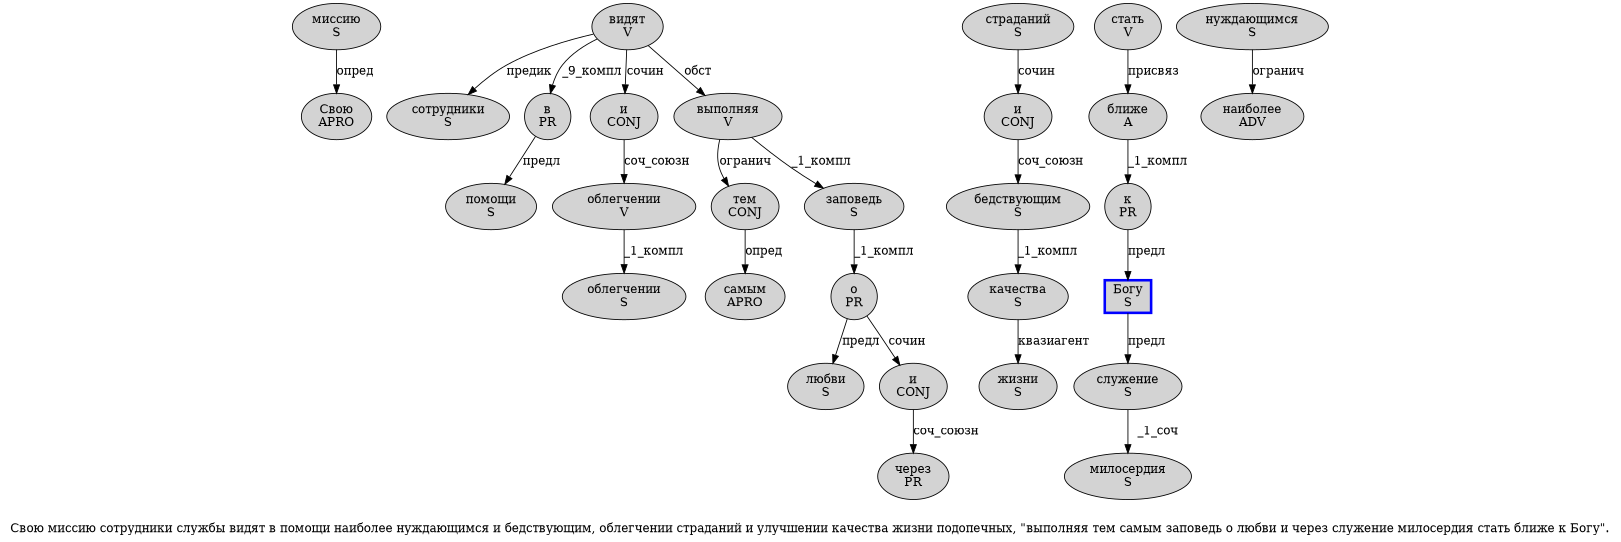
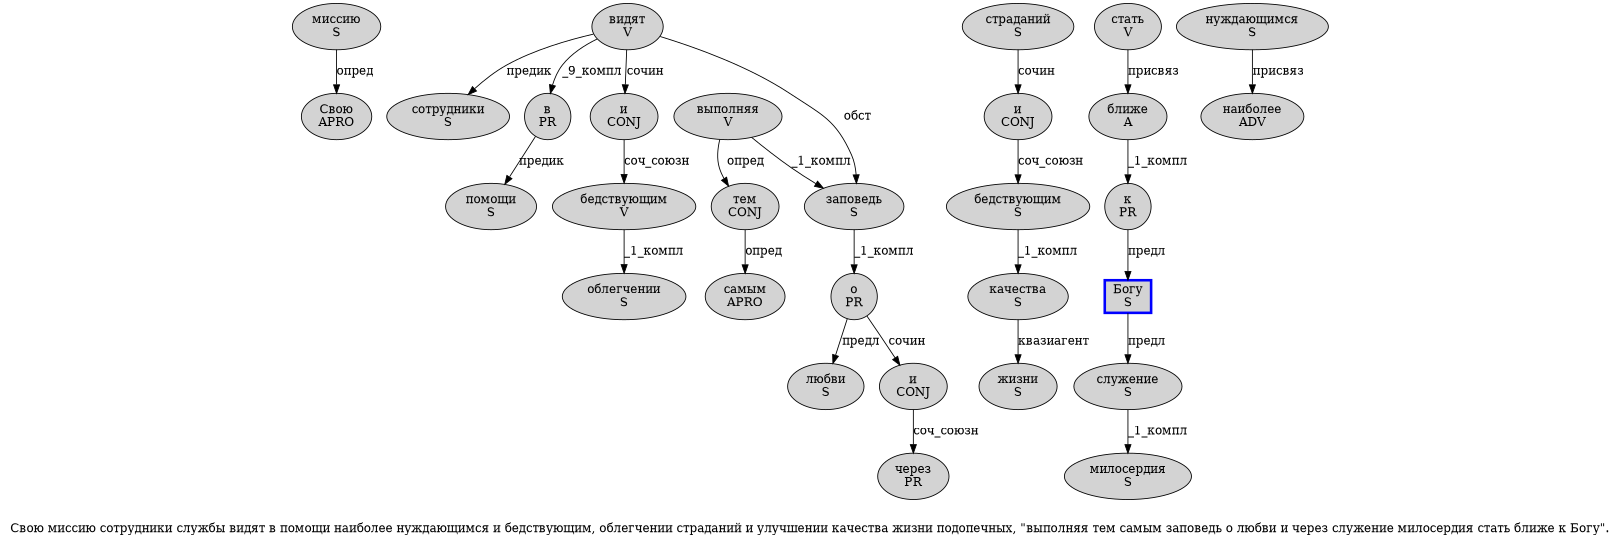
  digraph {
    label="Свою миссию сотрудники службы видят в помощи наиболее нуждающимся и бедствующим, облегчении страданий и улучшении качества жизни подопечных, \"выполняя тем самым заповедь о любви и через служение милосердия стать ближе к Богу\"."
    node [fillcolor=lightgray penwidth=1 shape=ellipse style=filled]
    n1 [label="Свою\nAPRO"]
    n2 [label="миссию\nS"]
    n3 [label="сотрудники\nS"]
    n4 [label="видят\nV"]
    n5 [label="в\nPR"]
    n6 [label="и\nCONJ"]
    n7 [label="выполняя\nV"]
    n8 [label="помощи\nS"]
-   n9 [label="облегчении\nV"]
+   n9 [label="бедствующим\nV"]
    n10 [label="страданий\nS"]
    n11 [label="и\nCONJ"]
    n12 [label="тем\nCONJ"]
    n13 [label="заповедь\nS"]
    n14 [label="стать\nV"]
    n15 [label="ближе\nA"]
    n16 [label="нуждающимся\nS"]
    n17 [label="наиболее\nADV"]
    n18 [label="облегчении\nS"]
    n19 [label="бедствующим\nS"]
    n20 [label="качества\nS"]
    n21 [label="жизни\nS"]
    n22 [label="самым\nAPRO"]
    n23 [label="о\nPR"]
    n24 [label="любви\nS"]
    n25 [label="и\nCONJ"]
    n26 [label="через\nPR"]
    n27 [label="служение\nS"]
    n28 [label="милосердия\nS"]
    n29 [label="к\nPR"]
    n30 [color=blue label="Богу\nS" penwidth=3 shape=box]
    n2 -> n1 [label="опред"]
    n4 -> n3 [label="предик"]
    n4 -> n5 [label="_9_компл"]
    n4 -> n6 [label="сочин"]
-   n4 -> n7 [label="обст"]
-   n5 -> n8 [label="предл"]
+   n4 -> n13 [label="обст"]
+   n5 -> n8 [label="предик"]
    n6 -> n9 [label="соч_союзн"]
-   n7 -> n12 [label="огранич"]
+   n7 -> n12 [label="опред"]
    n7 -> n13 [label="_1_компл"]
    n9 -> n18 [label="_1_компл"]
    n10 -> n11 [label="сочин"]
    n11 -> n19 [label="соч_союзн"]
    n12 -> n22 [label="опред"]
    n13 -> n23 [label="_1_компл"]
    n14 -> n15 [label="присвяз"]
    n15 -> n29 [label="_1_компл"]
-   n16 -> n17 [label="огранич"]
+   n16 -> n17 [label="присвяз"]
    n19 -> n20 [label="_1_компл"]
    n20 -> n21 [label="квазиагент"]
    n23 -> n24 [label="предл"]
    n23 -> n25 [label="сочин"]
    n25 -> n26 [label="соч_союзн"]
-   n27 -> n28 [label="_1_соч"]
+   n27 -> n28 [label="_1_компл"]
    n29 -> n30 [label="предл"]
    n30 -> n27 [label="предл"]
  }
